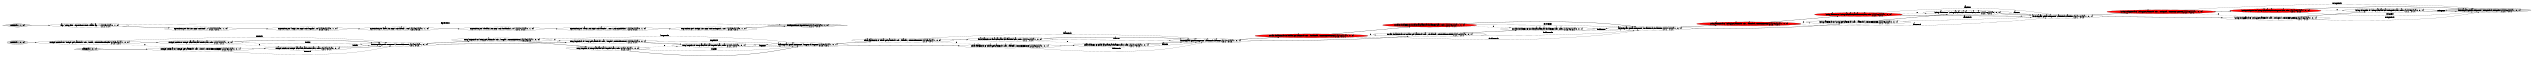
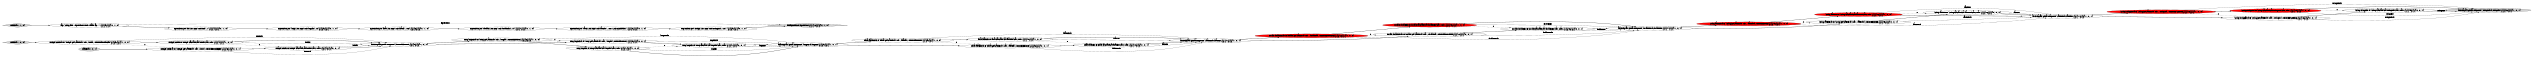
  digraph {
    rankdir=LR
    node [fillcolor=white shape=ellipse style=filled]
    edge [style=bold]
    n1 [label="Long longTest = (Long)calculateStat(longTestStart,\"min\")@@@7@@@['1', '0', '0']"]
    n2 [label="Long longTest = (Long)calculateStat(longTestStart,\"max\")@@@7@@@['0', '0', '1']"]
    n3 [label="assertEquals(getRawResponse(),longResult,longTest)@@@8@@@['1', '0', '1']"]
    n4 [label="Float floatResult = ((Float)getStatResult(\"mir\",\"float_fd\",VAL_TYPE.FLOAT))@@@9@@@['1', '0', '0']"]
    n5 [label="Float floatResult = ((Float)getStatResult(\"mar\",\"float_fd\",VAL_TYPE.FLOAT))@@@9@@@['0', '0', '1']"]
    n6 [label="String dateResult = (String)getStatResult(\"mar\",\"date_dtd\",VAL_TYPE.DATE)@@@15@@@['0', '0', '1']"]
    n7 [label="String dateTest = (String)calculateStat(dateTestStart,\"max\")@@@16@@@['0', '0', '1']"]
    n8 [label="assertEquals(getRawResponse(),dateResult,dateTest)@@@17@@@['1', '0', '1']"]
    n9 [fillcolor=red label="String stringResult = (String)getStatResult(\"mir\",\"string_sd\",VAL_TYPE.STRING)@@@18@@@['1', '0', '0']"]
    n10 [label="String stringResult = (String)getStatResult(\"mar\",\"string_sd\",VAL_TYPE.STRING)@@@18@@@['0', '0', '1']"]
    n11 [label="expressions.put(\"strings\",new ETP(\"min(string_sm)\",\"str1\"))@@@9@@@['0', '1', '0']"]
    n12 [fillcolor=lightgray label="testExpressions(expressions)@@@10@@@['0', '1', '0']" shape=diamond]
    n13 [label="Double doubleTest = (Double)calculateStat(doubleTestStart,\"max\")@@@13@@@['0', '0', '1']"]
    n14 [label="assertEquals(getRawResponse(),doubleResult,doubleTest)@@@14@@@['1', '0', '1']"]
    n15 [fillcolor=red label="String dateResult = (String)getStatResult(\"mir\",\"date_dtd\",VAL_TYPE.DATE)@@@15@@@['1', '0', '0']"]
    n16 [label="expressions.put(\"int\",new ETP(\"min(int_i)\",1))@@@4@@@['0', '1', '0']"]
    n17 [label="expressions.put(\"longs\",new ETP(\"min(long_lm)\",1L))@@@5@@@['0', '1', '0']"]
    n18 [label="expressions.put(\"float\",new ETP(\"min(float_f)\",1.0F))@@@6@@@['0', '1', '0']"]
    n19 [fillcolor=red label="String dateTest = (String)calculateStat(dateTestStart,\"min\")@@@16@@@['1', '0', '0']"]
    n20 [label="expressions.put(\"doubles\",new ETP(\"min(double_dm)\",1.0))@@@7@@@['0', '1', '0']"]
    n21 [label="Float floatTest = (Float)calculateStat(floatTestStart,\"min\")@@@10@@@['1', '0', '0']"]
    n22 [label="assertEquals(getRawResponse(),floatResult,floatTest)@@@11@@@['1', '0', '1']"]
    n23 [label="Float floatTest = (Float)calculateStat(floatTestStart,\"max\")@@@10@@@['0', '0', '1']"]
    n24 [fillcolor=red label="Double doubleResult = (Double)getStatResult(\"mir\",\"double_dd\",VAL_TYPE.DOUBLE)@@@12@@@['1', '0', '0']"]
    n25 [label="Double doubleResult = (Double)getStatResult(\"mar\",\"double_dd\",VAL_TYPE.DOUBLE)@@@12@@@['0', '0', '1']"]
    n26 [label="assertEquals(getRawResponse(),intResult,intTest)@@@5@@@['1', '0', '1']"]
    n27 [label="Long longResult = ((Long)getStatResult(\"mar\",\"long_ld\",VAL_TYPE.LONG))@@@6@@@['0', '0', '1']"]
    n28 [label="Long longResult = ((Long)getStatResult(\"mir\",\"long_ld\",VAL_TYPE.LONG))@@@6@@@['1', '0', '0']"]
    n29 [label="String stringTest = (String)calculateStat(stringTestStart,\"max\")@@@19@@@['0', '0', '1']"]
    n30 [fillcolor=lightgray label="assertEquals(getRawResponse(),stringResult,stringTest)@@@20@@@['1', '0', '1']"]
-   n31 [fillcolor=lightgray label="minTest['1', '0', '0']"]
+   n31 [fillcolor=lightgray label="minTest['1', '0', '0']" shape=diamond]
    n32 [label="Integer intResult = ((Integer)getStatResult(\"mir\",\"int_id\",VAL_TYPE.INTEGER))@@@3@@@['1', '0', '0']"]
    n33 [label="Integer intResult = ((Integer)getStatResult(\"mar\",\"int_id\",VAL_TYPE.INTEGER))@@@3@@@['0', '0', '1']"]
    n34 [label="Integer intTest = (Integer)calculateStat(intTestStart,\"min\")@@@4@@@['1', '0', '0']"]
    n35 [fillcolor=red label="Double doubleTest = (Double)calculateStat(doubleTestStart,\"min\")@@@13@@@['1', '0', '0']"]
    n36 [label="Map<String,ETP> expressions = new HashMap<>()@@@3@@@['0', '1', '0']"]
    n37 [label="expressions.put(\"dates\",new ETP(\"min(date_dt)\",\"1801-12-31T23:59:59Z\"))@@@8@@@['0', '1', '0']"]
    n38 [fillcolor=red label="String stringTest = (String)calculateStat(stringTestStart,\"min\")@@@19@@@['1', '0', '0']"]
    n39 [label="Integer intTest = (Integer)calculateStat(intTestStart,\"max\")@@@4@@@['0', '0', '1']"]
-   n40 [fillcolor=lightgray label="maxTest['0', '0', '1']" shape=diamond]
+   n40 [fillcolor=lightgray label="maxTest['0', '0', '1']"]
    n41 [fillcolor=lightgray label="minTest['0', '1', '0']" shape=diamond]
    n1 -> n2 [label=0 style=dashed]
    n1 -> n3
    n1 -> n3 [label=longTest style=solid]
    n2 -> n3
    n2 -> n3 [label=longTest style=solid]
    n3 -> n4
    n3 -> n5
    n4 -> n5 [label=0 style=dashed]
    n4 -> n21
    n4 -> n22 [label=floatResult style=solid]
    n5 -> n22 [label=floatResult style=solid]
    n5 -> n23
    n6 -> n7
    n6 -> n8 [label=dateResult style=solid]
    n7 -> n8 [label=dateTest style=solid]
    n7 -> n8
    n8 -> n9
    n8 -> n10
    n9 -> n10 [label=0 style=dashed]
    n9 -> n30 [label=stringResult style=solid]
    n9 -> n38
    n10 -> n29
    n10 -> n30 [label=stringResult style=solid]
    n11 -> n12
    n13 -> n14
    n13 -> n14 [label=doubleTest style=solid]
    n14 -> n6
    n14 -> n15
    n15 -> n6 [label=0 style=dashed]
    n15 -> n8 [label=dateResult style=solid]
    n15 -> n19
    n16 -> n17
    n17 -> n18
    n18 -> n20
    n19 -> n7 [label=0 style=dashed]
    n19 -> n8
    n19 -> n8 [label=dateTest style=solid]
    n20 -> n37
    n21 -> n22 [label=floatTest style=solid]
    n21 -> n22
    n21 -> n23 [label=0 style=dashed]
    n22 -> n24
    n22 -> n25
    n23 -> n22 [label=floatTest style=solid]
    n23 -> n22
    n24 -> n14 [label=doubleResult style=solid]
    n24 -> n25 [label=0 style=dashed]
    n24 -> n35
    n25 -> n13
    n25 -> n14 [label=doubleResult style=solid]
    n26 -> n27
    n26 -> n28
    n27 -> n2
    n27 -> n3 [label=longResult style=solid]
    n28 -> n1
    n28 -> n3 [label=longResult style=solid]
    n28 -> n27 [label=0 style=dashed]
    n29 -> n30 [label=stringTest style=solid]
    n29 -> n30
    n31 -> n32
    n32 -> n26 [label=intResult style=solid]
    n32 -> n33 [label=0 style=dashed]
    n32 -> n34
    n33 -> n26 [label=intResult style=solid]
    n33 -> n39
    n34 -> n26 [label=intTest style=solid]
    n34 -> n26
    n34 -> n39 [label=0 style=dashed]
    n35 -> n13 [label=0 style=dashed]
    n35 -> n14 [label=doubleTest style=solid]
    n35 -> n14
    n36 -> n12 [label=expressions style=solid]
    n36 -> n16
    n37 -> n11
    n38 -> n29 [label=0 style=dashed]
    n38 -> n30 [label=stringTest style=solid]
    n38 -> n30
    n39 -> n26
    n39 -> n26 [label=intTest style=solid]
    n40 -> n33
    n41 -> n36
  }
